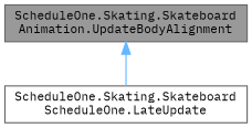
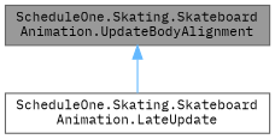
  digraph {
    rankdir=TB
    fontname="IBM Plex Mono"
    node [fontname="IBM Plex Mono" fontsize=10 shape=box style=filled]
    n1 [color=gray40 fillcolor=grey60 fontcolor=black height=0.2 label="ScheduleOne.Skating.Skateboard\lAnimation.UpdateBodyAlignment" width=0.4]
-   n2 [color=grey40 fillcolor=white height=0.2 label="ScheduleOne.Skating.Skateboard\lScheduleOne.LateUpdate" width=0.4]
+   n2 [color=grey40 fillcolor=white height=0.2 label="ScheduleOne.Skating.Skateboard\lAnimation.LateUpdate" width=0.4]
    n1 -> n2 [color=steelblue1 dir=back fontname="IBM Plex Mono" fontsize=10 labelfontname=Helvetica labelfontsize=10 style=solid]
  }
